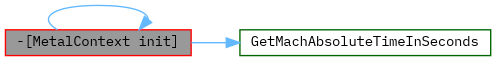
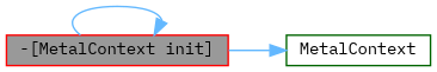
  digraph {
    rankdir=LR
    fontname="IBM Plex Mono"
    node [fontname="IBM Plex Mono" fontsize=10 shape=box style=filled]
    edge [color=steelblue1 fontname="IBM Plex Mono" fontsize=10 labelfontname=Helvetica labelfontsize=10 style=solid]
    n1 [color=red fillcolor=grey60 fontcolor=black height=0.2 label="-[MetalContext init]" width=0.4]
-   n2 [color=darkgreen fillcolor=white height=0.2 label=GetMachAbsoluteTimeInSeconds width=0.4]
+   n2 [color=darkgreen fillcolor=white height=0.2 label=MetalContext width=0.4]
    n1 -> n1
    n1 -> n2
  }
